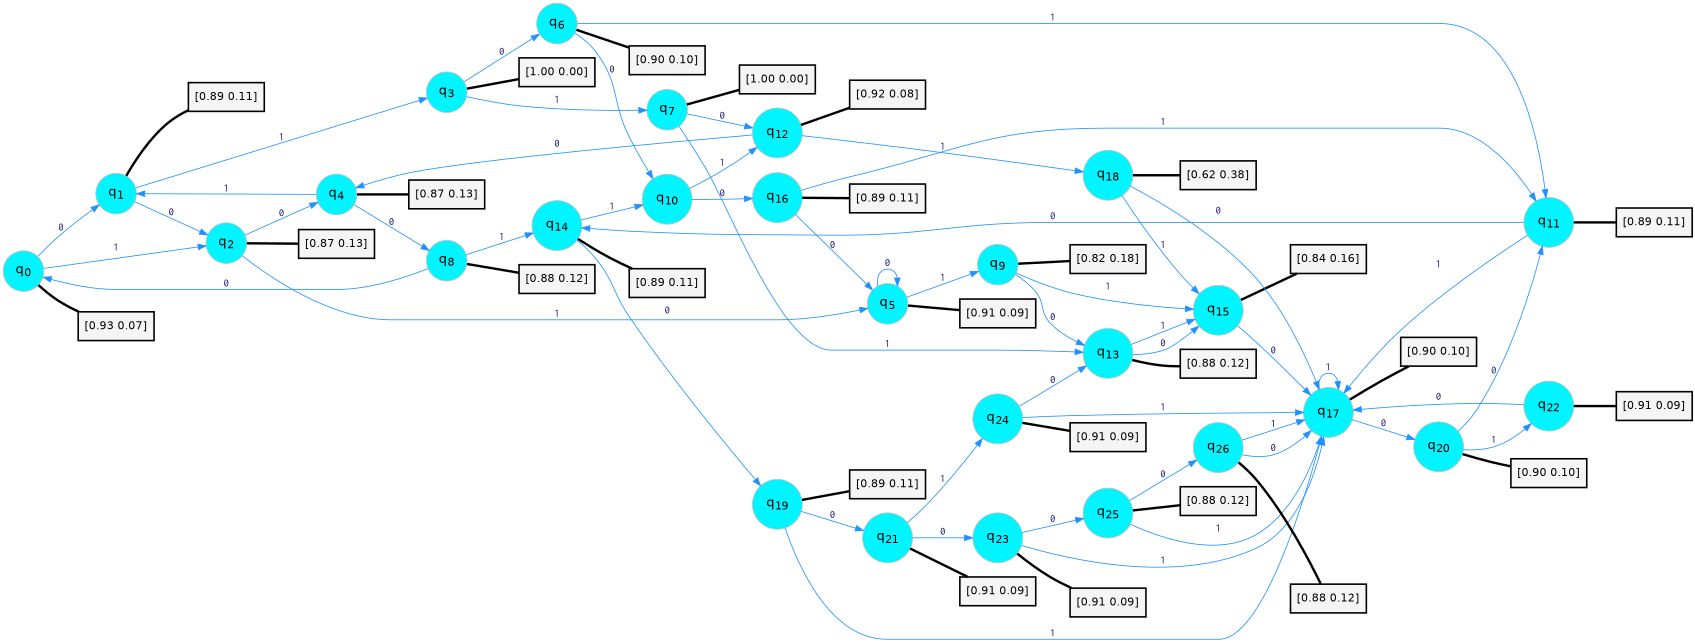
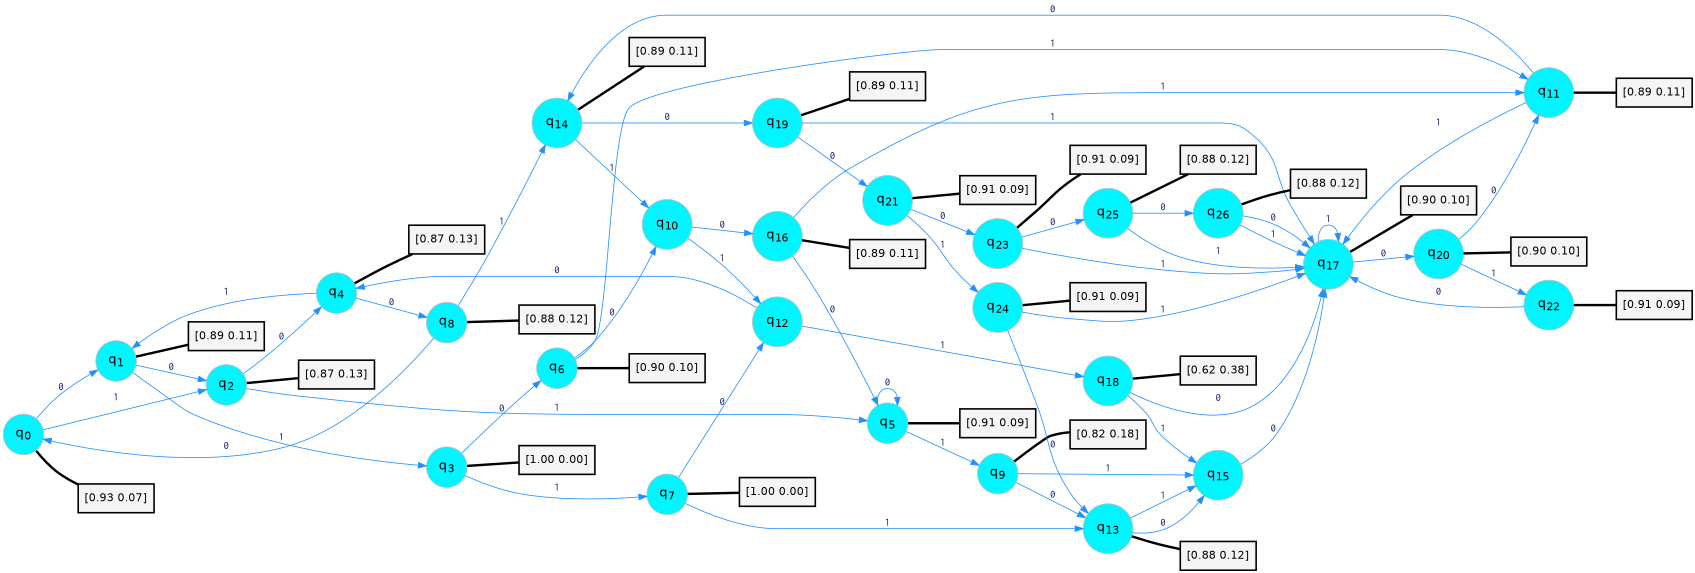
  digraph {
    rankdir=LR
    node [color=gray fillcolor=turquoise1 fontcolor=black fontname=Helvetica fontsize=16 fontweight=bold shape=circle style=filled]
    edge [arrowsize=1 color=dodgerblue1 fontcolor=midnightblue fontname=courier fontweight=bold penwidth=1 style=solid weight=20]
    n1 [label=<q<SUB>0</SUB>>]
    n2 [label=<q<SUB>1</SUB>>]
    n3 [label=<q<SUB>2</SUB>>]
    n4 [color=black fillcolor=whitesmoke fontsize=14 label="[0.93 0.07]" penwidth=2 shape=box]
    n5 [label=<q<SUB>3</SUB>>]
    n6 [color=black fillcolor=whitesmoke fontsize=14 label="[0.89 0.11]" penwidth=2 shape=box]
    n7 [label=<q<SUB>4</SUB>>]
    n8 [label=<q<SUB>5</SUB>>]
    n9 [color=black fillcolor=whitesmoke fontsize=14 label="[0.87 0.13]" penwidth=2 shape=box]
    n10 [label=<q<SUB>6</SUB>>]
    n11 [label=<q<SUB>7</SUB>>]
    n12 [color=black fillcolor=whitesmoke fontsize=14 label="[1.00 0.00]" penwidth=2 shape=box]
    n13 [label=<q<SUB>8</SUB>>]
    n14 [color=black fillcolor=whitesmoke fontsize=14 label="[0.87 0.13]" penwidth=2 shape=box]
    n15 [label=<q<SUB>9</SUB>>]
    n16 [color=black fillcolor=whitesmoke fontsize=14 label="[0.91 0.09]" penwidth=2 shape=box]
    n17 [label=<q<SUB>10</SUB>>]
    n18 [label=<q<SUB>11</SUB>>]
    n19 [color=black fillcolor=whitesmoke fontsize=14 label="[0.90 0.10]" penwidth=2 shape=box]
    n20 [label=<q<SUB>12</SUB>>]
    n21 [label=<q<SUB>13</SUB>>]
    n22 [color=black fillcolor=whitesmoke fontsize=14 label="[1.00 0.00]" penwidth=2 shape=box]
    n23 [label=<q<SUB>14</SUB>>]
    n24 [color=black fillcolor=whitesmoke fontsize=14 label="[0.88 0.12]" penwidth=2 shape=box]
    n25 [label=<q<SUB>15</SUB>>]
    n26 [color=black fillcolor=whitesmoke fontsize=14 label="[0.82 0.18]" penwidth=2 shape=box]
    n27 [label=<q<SUB>16</SUB>>]
    n28 [label=<q<SUB>17</SUB>>]
    n29 [color=black fillcolor=whitesmoke fontsize=14 label="[0.89 0.11]" penwidth=2 shape=box]
    n30 [label=<q<SUB>18</SUB>>]
-   n31 [color=black fillcolor=whitesmoke fontsize=14 label="[0.92 0.08]" penwidth=2 shape=box]
    n32 [color=black fillcolor=whitesmoke fontsize=14 label="[0.88 0.12]" penwidth=2 shape=box]
    n33 [label=<q<SUB>19</SUB>>]
    n34 [color=black fillcolor=whitesmoke fontsize=14 label="[0.89 0.11]" penwidth=2 shape=box]
-   n35 [color=black fillcolor=whitesmoke fontsize=14 label="[0.84 0.16]" penwidth=2 shape=box]
    n36 [color=black fillcolor=whitesmoke fontsize=14 label="[0.89 0.11]" penwidth=2 shape=box]
    n37 [label=<q<SUB>20</SUB>>]
    n38 [color=black fillcolor=whitesmoke fontsize=14 label="[0.90 0.10]" penwidth=2 shape=box]
    n39 [color=black fillcolor=whitesmoke fontsize=14 label="[0.62 0.38]" penwidth=2 shape=box]
    n40 [label=<q<SUB>21</SUB>>]
    n41 [color=black fillcolor=whitesmoke fontsize=14 label="[0.89 0.11]" penwidth=2 shape=box]
    n42 [label=<q<SUB>22</SUB>>]
    n43 [color=black fillcolor=whitesmoke fontsize=14 label="[0.90 0.10]" penwidth=2 shape=box]
    n44 [label=<q<SUB>23</SUB>>]
    n45 [label=<q<SUB>24</SUB>>]
    n46 [color=black fillcolor=whitesmoke fontsize=14 label="[0.91 0.09]" penwidth=2 shape=box]
    n47 [color=black fillcolor=whitesmoke fontsize=14 label="[0.91 0.09]" penwidth=2 shape=box]
    n48 [label=<q<SUB>25</SUB>>]
    n49 [color=black fillcolor=whitesmoke fontsize=14 label="[0.91 0.09]" penwidth=2 shape=box]
    n50 [color=black fillcolor=whitesmoke fontsize=14 label="[0.91 0.09]" penwidth=2 shape=box]
    n51 [label=<q<SUB>26</SUB>>]
    n52 [color=black fillcolor=whitesmoke fontsize=14 label="[0.88 0.12]" penwidth=2 shape=box]
    n53 [color=black fillcolor=whitesmoke fontsize=14 label="[0.88 0.12]" penwidth=2 shape=box]
    n1 -> n2 [label=0]
    n1 -> n3 [label=1]
    n1 -> n4 [arrowhead=none color=black penwidth=3]
    n2 -> n3 [label=0]
    n2 -> n5 [label=1]
    n2 -> n6 [arrowhead=none color=black penwidth=3]
    n3 -> n7 [label=0]
    n3 -> n8 [label=1]
    n3 -> n9 [arrowhead=none color=black penwidth=3]
    n5 -> n10 [label=0]
    n5 -> n11 [label=1]
    n5 -> n12 [arrowhead=none color=black penwidth=3]
    n7 -> n2 [label=1]
    n7 -> n13 [label=0]
    n7 -> n14 [arrowhead=none color=black penwidth=3]
    n8 -> n8 [label=0]
    n8 -> n15 [label=1]
    n8 -> n16 [arrowhead=none color=black penwidth=3]
    n10 -> n17 [label=0]
    n10 -> n18 [label=1]
    n10 -> n19 [arrowhead=none color=black penwidth=3]
    n11 -> n20 [label=0]
    n11 -> n21 [label=1]
    n11 -> n22 [arrowhead=none color=black penwidth=3]
    n13 -> n1 [label=0]
    n13 -> n23 [label=1]
    n13 -> n24 [arrowhead=none color=black penwidth=3]
    n15 -> n21 [label=0]
    n15 -> n25 [label=1]
    n15 -> n26 [arrowhead=none color=black penwidth=3]
    n17 -> n20 [label=1]
    n17 -> n27 [label=0]
    n18 -> n23 [label=0]
    n18 -> n28 [label=1]
    n18 -> n29 [arrowhead=none color=black penwidth=3]
    n20 -> n7 [label=0]
    n20 -> n30 [label=1]
-   n20 -> n31 [arrowhead=none color=black penwidth=3]
    n21 -> n25 [label=0]
    n21 -> n25 [label=1]
    n21 -> n32 [arrowhead=none color=black penwidth=3]
    n23 -> n17 [label=1]
    n23 -> n33 [label=0]
    n23 -> n34 [arrowhead=none color=black penwidth=3]
    n25 -> n28 [label=0]
-   n25 -> n35 [arrowhead=none color=black penwidth=3]
    n27 -> n8 [label=0]
    n27 -> n18 [label=1]
    n27 -> n36 [arrowhead=none color=black penwidth=3]
    n28 -> n28 [label=1]
    n28 -> n37 [label=0]
    n28 -> n38 [arrowhead=none color=black penwidth=3]
    n30 -> n25 [label=1]
    n30 -> n28 [label=0]
    n30 -> n39 [arrowhead=none color=black penwidth=3]
    n33 -> n28 [label=1]
    n33 -> n40 [label=0]
    n33 -> n41 [arrowhead=none color=black penwidth=3]
    n37 -> n18 [label=0]
    n37 -> n42 [label=1]
    n37 -> n43 [arrowhead=none color=black penwidth=3]
    n40 -> n44 [label=0]
    n40 -> n45 [label=1]
    n40 -> n46 [arrowhead=none color=black penwidth=3]
    n42 -> n28 [label=0]
    n42 -> n47 [arrowhead=none color=black penwidth=3]
    n44 -> n28 [label=1]
    n44 -> n48 [label=0]
    n44 -> n49 [arrowhead=none color=black penwidth=3]
    n45 -> n21 [label=0]
    n45 -> n28 [label=1]
    n45 -> n50 [arrowhead=none color=black penwidth=3]
    n48 -> n28 [label=1]
    n48 -> n51 [label=0]
    n48 -> n52 [arrowhead=none color=black penwidth=3]
    n51 -> n28 [label=0]
    n51 -> n28 [label=1]
    n51 -> n53 [arrowhead=none color=black penwidth=3]
  }
